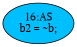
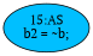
  strict digraph {
    fontname="PT Serif"
-   n1 [ast="<pyverilog.vparser.ast.Assign object at 0x7ff3e1f053d0>" def_var="['b2']" fillcolor=deepskyblue label="16:AS\nb2 = ~b;" statements="[]" style=filled typ=Assign use_var="['b']" fontname="PT Serif"]
+   n1 [ast="<pyverilog.vparser.ast.Assign object at 0x7ff3e1f053d0>" def_var="['b2']" fillcolor=deepskyblue label="15:AS\nb2 = ~b;" statements="[]" style=filled typ=Assign use_var="['b']" fontname="PT Serif"]
  }
